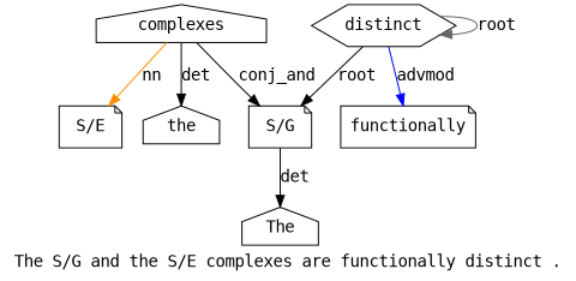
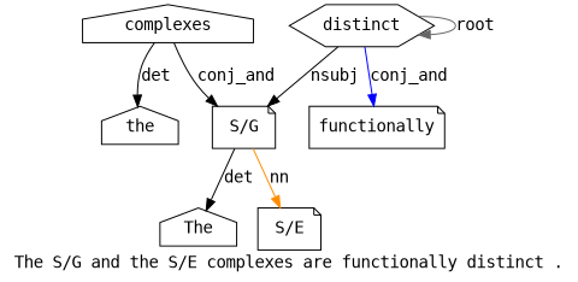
  digraph {
    fontname="DejaVu Sans Mono"
    label="The S/G and the S/E complexes are functionally distinct ."
    node [fillcolor=white fontname="DejaVu Sans Mono" shape=note style=filled]
    edge [color=black fontname="DejaVu Sans Mono"]
    n1 [label="S/G"]
    n2 [label=The shape=house]
    n3 [label=complexes shape=house]
    n4 [label=the shape=house]
    n5 [label="S/E"]
    n6 [label=distinct shape=hexagon]
    n7 [label=functionally]
    n1 -> n2 [label=det]
    n3 -> n1 [label=conj_and]
    n3 -> n4 [label=det]
-   n3 -> n5 [color=darkorange label=nn]
-   n6 -> n1 [label=root]
+   n1 -> n5 [color=darkorange label=nn]
+   n6 -> n1 [label=nsubj]
    n6 -> n6 [color=gray40 label=root]
-   n6 -> n7 [color=blue label=advmod]
+   n6 -> n7 [color=blue label=conj_and]
  }
